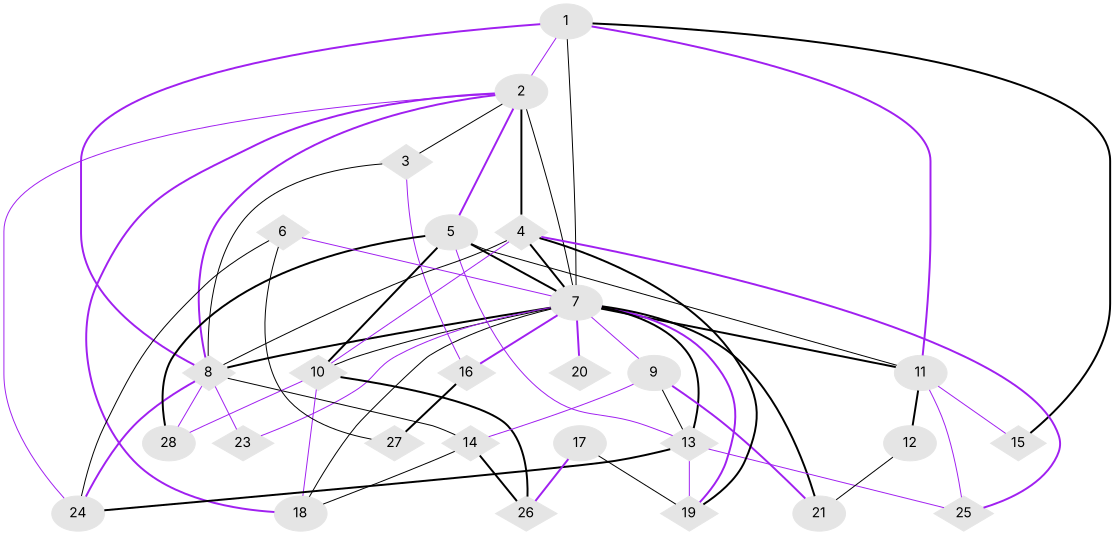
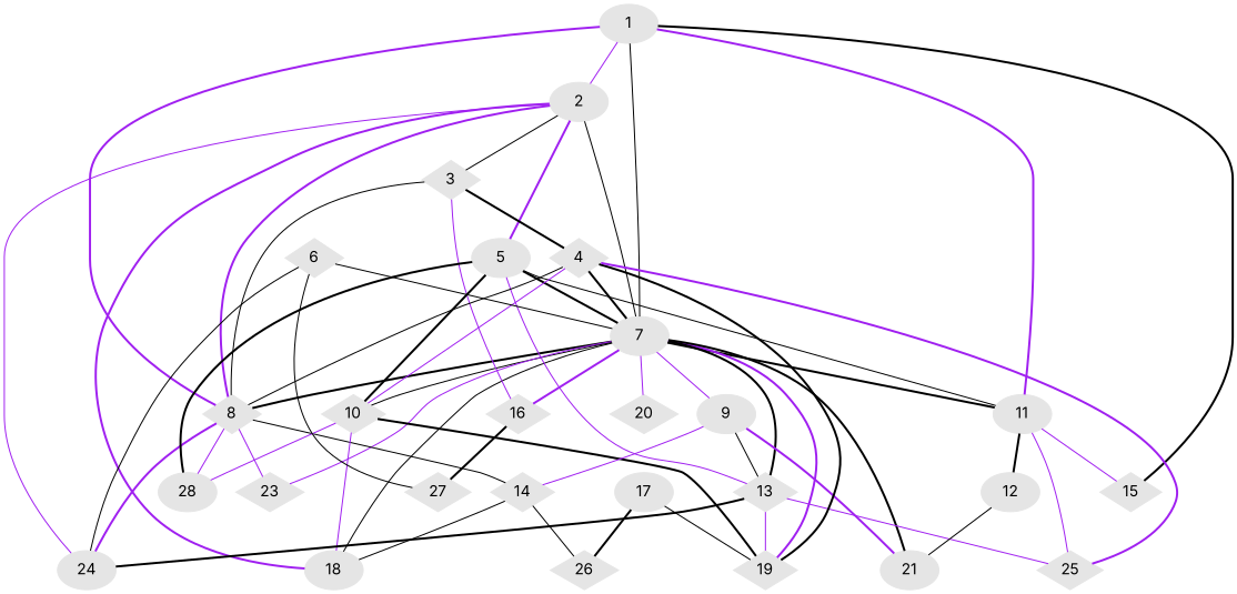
  graph {
    fontname=Inter
    node [color=gray90 fontname=Inter shape=diamond style=filled]
    edge [color=black fontname=Inter style=solid weight=1.0]
    1 [shape=ellipse]
    2 [shape=ellipse]
    7 [shape=ellipse]
    8
    11 [shape=ellipse]
    15
    3
    5 [shape=ellipse]
    18 [shape=ellipse]
    24 [shape=ellipse]
    16
    10
    19
    13
    9 [shape=ellipse]
    20
    21 [shape=ellipse]
    23
    28 [shape=ellipse]
    14
    25
    12 [shape=ellipse]
    4
    27
    26
    6
    17 [shape=ellipse]
    1 -- 2 [color=purple weight=3.0]
    1 -- 7 [weight=2.0]
    1 -- 8 [color=purple style=bold]
    1 -- 11 [color=purple style=bold]
    1 -- 15 [style=bold]
    2 -- 7 [weight=2.0]
    2 -- 8 [color=purple style=bold]
    2 -- 3
    2 -- 5 [color=purple style=bold]
    2 -- 18 [color=purple style=bold]
    2 -- 24 [color=purple]
    7 -- 8 [style=bold weight=2.0]
    7 -- 11 [style=bold]
    7 -- 18
    7 -- 16 [color=purple style=bold]
    7 -- 10
    7 -- 19 [color=purple style=bold]
    7 -- 13 [style=bold weight=2.0]
    7 -- 9 [color=purple]
-   7 -- 20 [color=purple style=bold]
+   7 -- 20 [color=purple]
    7 -- 21 [style=bold]
    7 -- 23 [color=purple]
    8 -- 24 [color=purple style=bold]
    8 -- 23 [color=purple]
    8 -- 28 [color=purple]
    8 -- 14
    11 -- 15 [color=purple]
    11 -- 25 [color=purple]
    11 -- 12 [style=bold]
    3 -- 8
    3 -- 16 [color=purple]
-   2 -- 4 [style=bold]
+   3 -- 4 [style=bold]
    5 -- 7 [style=bold]
    5 -- 11
    5 -- 10 [style=bold]
    5 -- 13 [color=purple]
    5 -- 28 [style=bold]
    16 -- 27 [style=bold]
    10 -- 18 [color=purple weight=2.0]
    10 -- 28 [color=purple weight=2.0]
-   10 -- 26 [style=bold]
+   10 -- 19 [style=bold]
    13 -- 24 [style=bold]
    13 -- 19 [color=purple]
    13 -- 25 [color=purple]
    9 -- 13
    9 -- 21 [color=purple style=bold]
    9 -- 14 [color=purple]
    14 -- 18
-   14 -- 26 [style=bold]
+   14 -- 26
    12 -- 21
    4 -- 7 [style=bold]
    4 -- 8
    4 -- 10 [color=purple]
    4 -- 19 [style=bold]
    4 -- 25 [color=purple style=bold]
-   6 -- 7 [color=purple]
+   6 -- 7
    6 -- 24
    6 -- 27
    17 -- 19
-   17 -- 26 [color=purple style=bold]
+   17 -- 26 [style=bold]
  }
